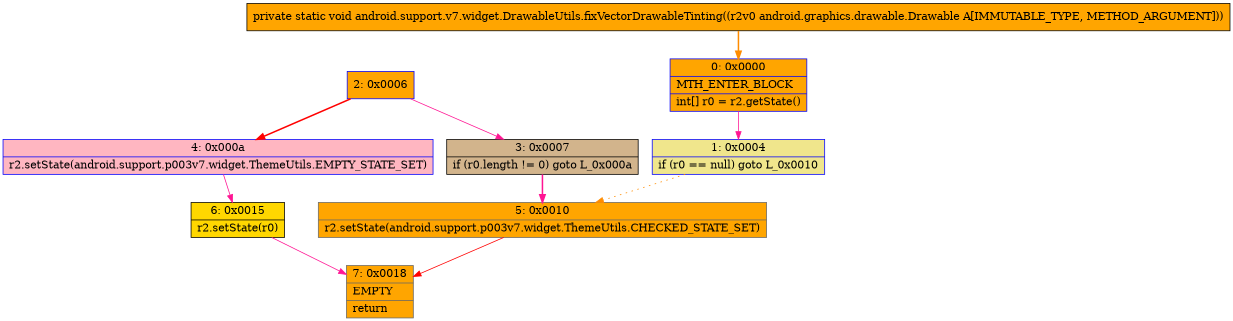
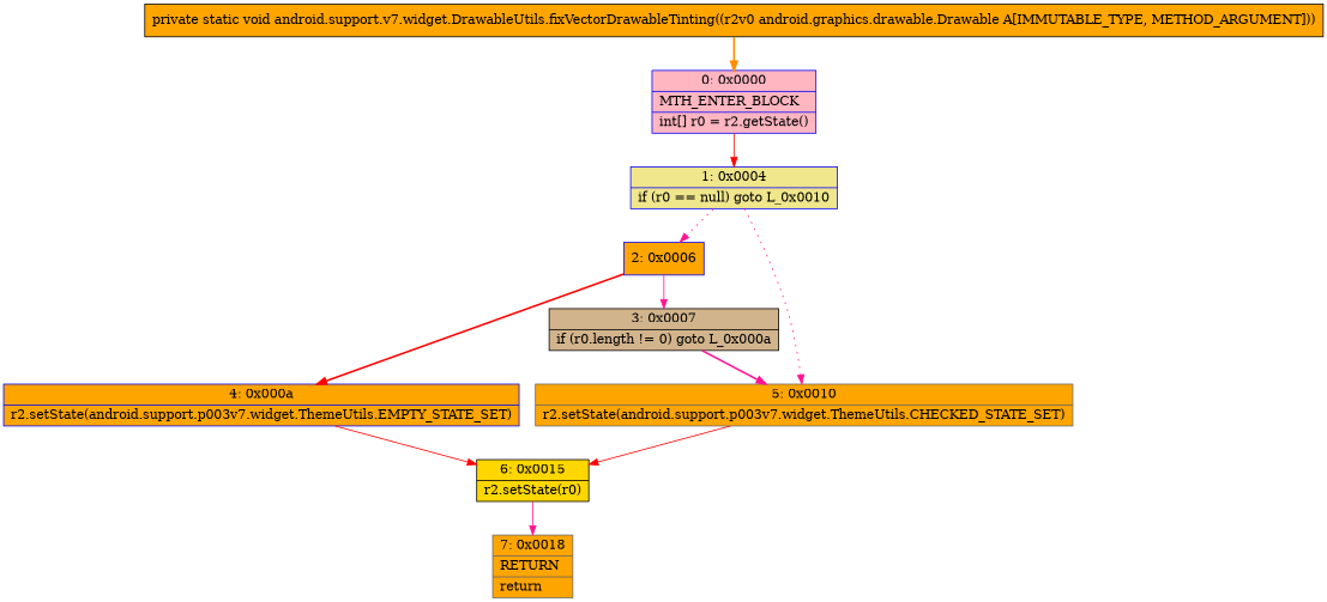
  digraph {
    node [color=blue fillcolor=orange shape=record style=filled]
    edge [color=deeppink style=solid]
-   n1 [label="{0\:\ 0x0000|MTH_ENTER_BLOCK\l|int[] r0 = r2.getState()\l}"]
+   n1 [fillcolor=lightpink label="{0\:\ 0x0000|MTH_ENTER_BLOCK\l|int[] r0 = r2.getState()\l}"]
    n2 [fillcolor=khaki label="{1\:\ 0x0004|if (r0 == null) goto L_0x0010\l}"]
    n3 [label="{2\:\ 0x0006}"]
    n4 [color=gray40 label="{5\:\ 0x0010|r2.setState(android.support.p003v7.widget.ThemeUtils.CHECKED_STATE_SET)\l}"]
    n5 [color=black fillcolor=tan label="{3\:\ 0x0007|if (r0.length != 0) goto L_0x000a\l}"]
-   n6 [fillcolor=lightpink label="{4\:\ 0x000a|r2.setState(android.support.p003v7.widget.ThemeUtils.EMPTY_STATE_SET)\l}"]
+   n6 [label="{4\:\ 0x000a|r2.setState(android.support.p003v7.widget.ThemeUtils.EMPTY_STATE_SET)\l}"]
    n7 [color=black fillcolor=gold label="{6\:\ 0x0015|r2.setState(r0)\l}"]
-   n8 [color=gray40 label="{7\:\ 0x0018|EMPTY\l|return\l}"]
+   n8 [color=gray40 label="{7\:\ 0x0018|RETURN\l|return\l}"]
    n9 [color=black label="{private static void android.support.v7.widget.DrawableUtils.fixVectorDrawableTinting((r2v0 android.graphics.drawable.Drawable A[IMMUTABLE_TYPE, METHOD_ARGUMENT])) }"]
-   n1 -> n2
-   n2 -> n4 [color=darkorange style=dotted]
+   n1 -> n2 [color=red]
+   n2 -> n3 [style=dotted]
+   n2 -> n4 [style=dotted]
    n3 -> n5
    n3 -> n6 [color=red style=bold]
-   n4 -> n8 [color=red]
+   n4 -> n7 [color=red]
    n5 -> n4 [style=bold]
-   n6 -> n7
+   n6 -> n7 [color=red]
    n7 -> n8
    n9 -> n1 [color=darkorange style=bold]
  }
